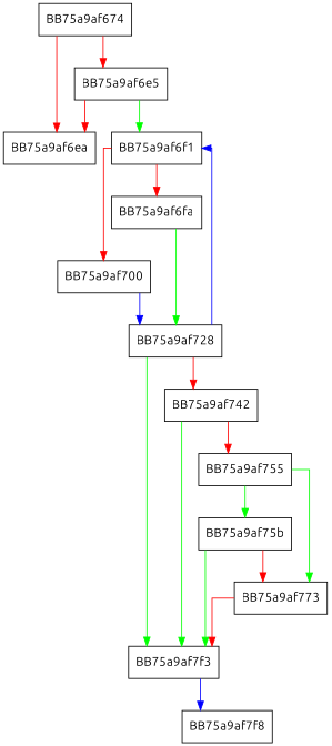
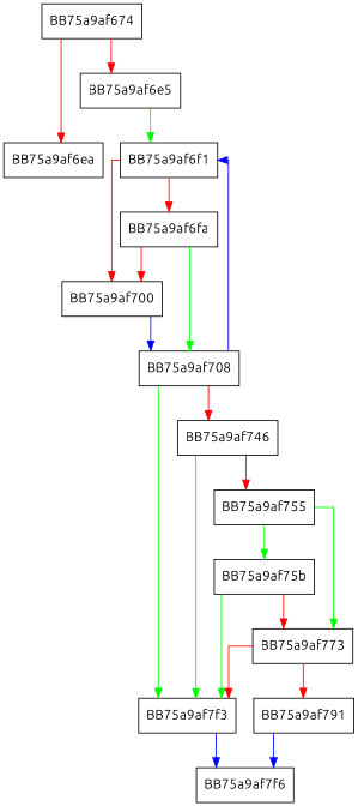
  digraph {
    fontname=Ubuntu
    splines=ortho
    node [fontname=Ubuntu shape=box]
    edge [color=red fontname=Ubuntu]
    BB75a9af674
    BB75a9af6ea
    BB75a9af6e5
    BB75a9af6f1
    BB75a9af700
    BB75a9af6fa
-   BB75a9af708 [label=BB75a9af728]
+   BB75a9af708
    BB75a9af7f3
-   BB75a9af742
-   BB75a9af7f6 [label=BB75a9af7f8]
+   BB75a9af742 [label=BB75a9af746]
+   BB75a9af7f6
    BB75a9af755
    BB75a9af773
    BB75a9af75b
+   BB75a9af791
    BB75a9af674 -> BB75a9af6ea
    BB75a9af674 -> BB75a9af6e5
-   BB75a9af6e5 -> BB75a9af6ea
    BB75a9af6e5 -> BB75a9af6f1 [color=green]
    BB75a9af6f1 -> BB75a9af700
    BB75a9af6f1 -> BB75a9af6fa
    BB75a9af700 -> BB75a9af708 [color=blue]
+   BB75a9af6fa -> BB75a9af700
    BB75a9af6fa -> BB75a9af708 [color=green]
    BB75a9af708 -> BB75a9af6f1 [color=blue]
    BB75a9af708 -> BB75a9af7f3 [color=green]
    BB75a9af708 -> BB75a9af742
    BB75a9af7f3 -> BB75a9af7f6 [color=blue]
    BB75a9af742 -> BB75a9af7f3 [color=green]
    BB75a9af742 -> BB75a9af755
    BB75a9af755 -> BB75a9af773 [color=green]
    BB75a9af755 -> BB75a9af75b [color=green]
    BB75a9af773 -> BB75a9af7f3
+   BB75a9af773 -> BB75a9af791
    BB75a9af75b -> BB75a9af7f3 [color=green]
    BB75a9af75b -> BB75a9af773
+   BB75a9af791 -> BB75a9af7f6 [color=blue]
  }
